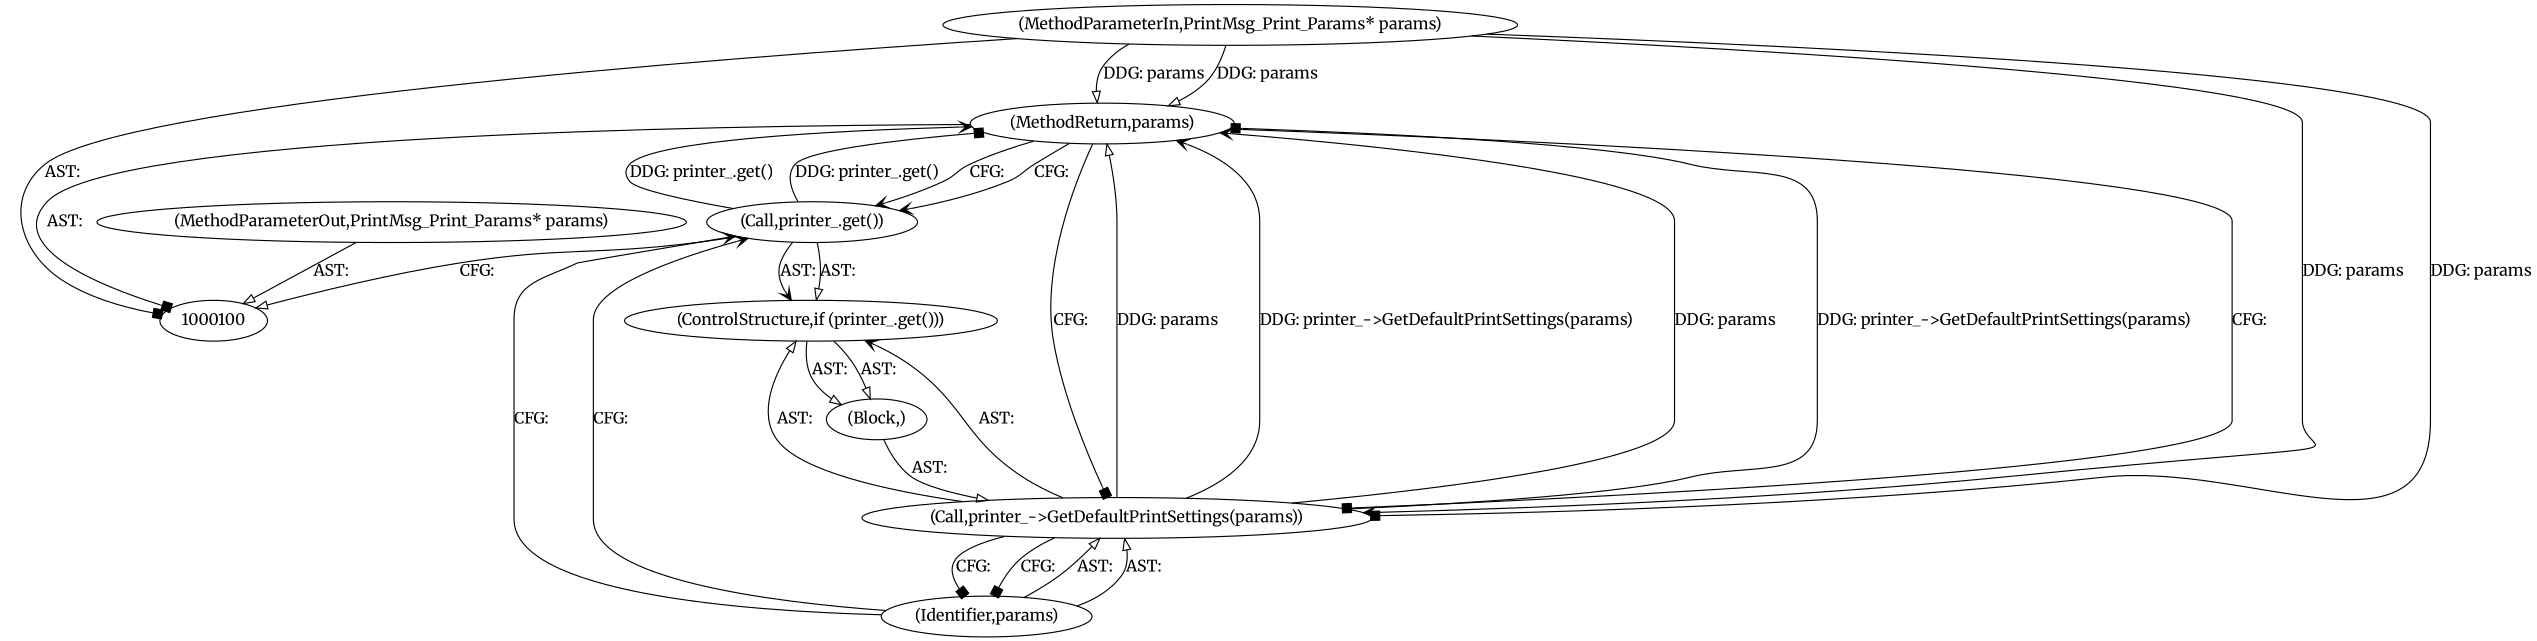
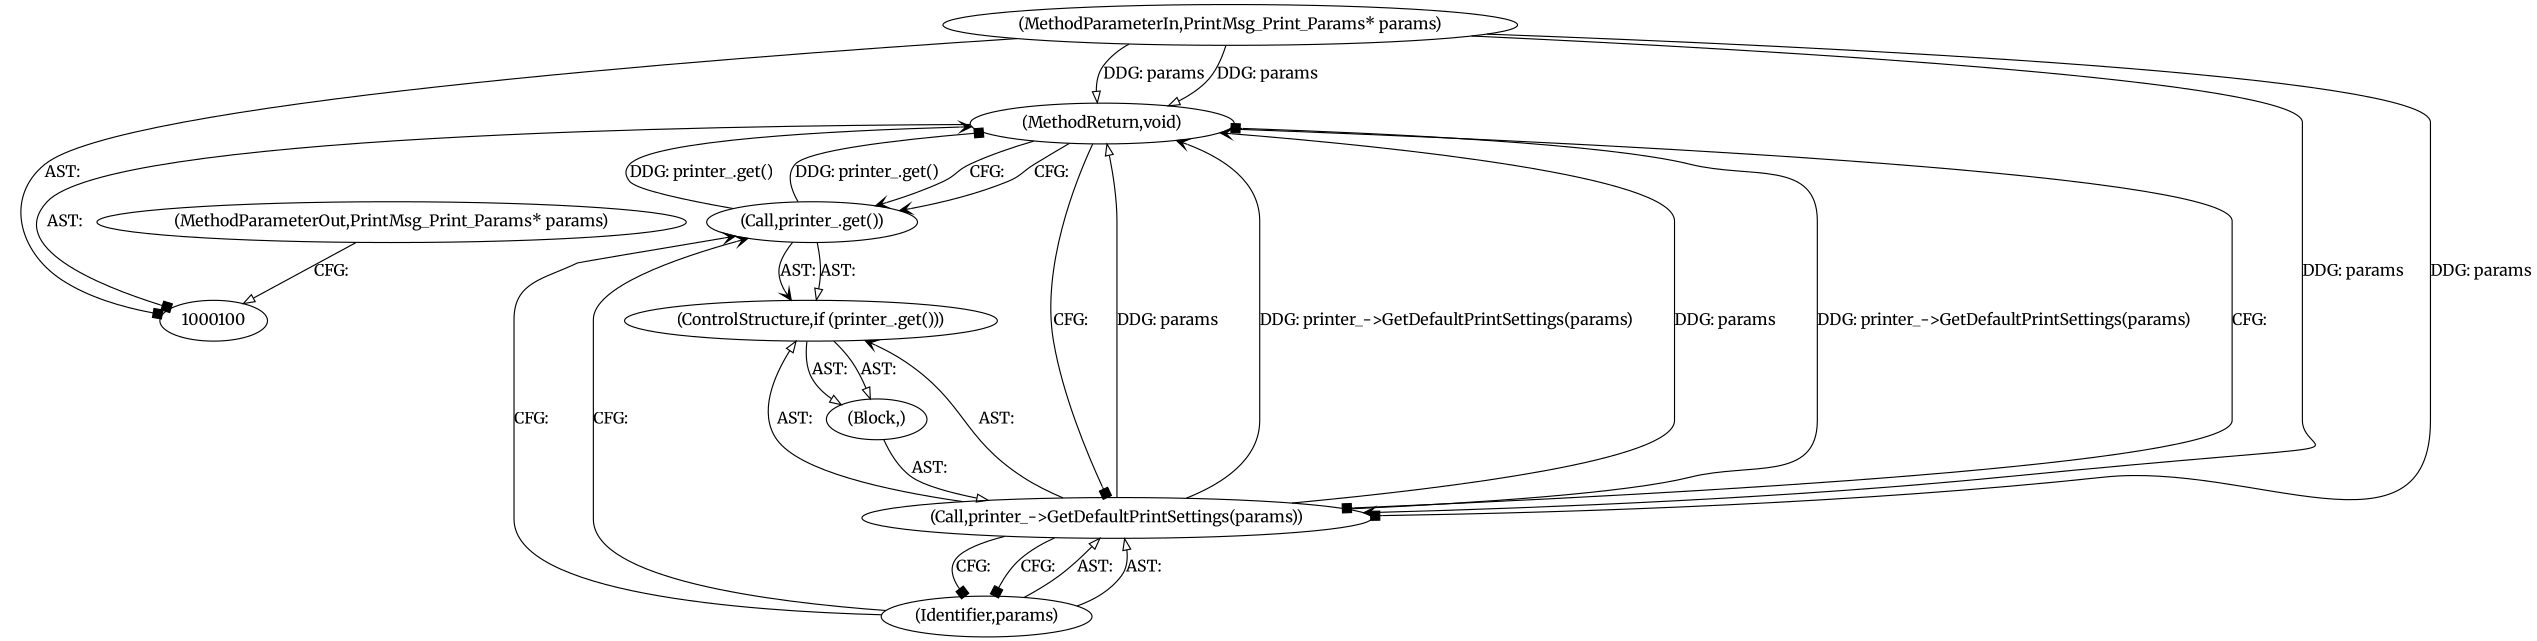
  digraph {
    fontname=Merriweather
    node [fontname=Merriweather]
    edge [arrowhead=onormal fontname=Merriweather]
-   n1 [label="(MethodReturn,params)"]
+   n1 [label="(MethodReturn,void)"]
    n2 [label="(Call,printer_.get())"]
    n3 [label="(Call,printer_->GetDefaultPrintSettings(params))"]
    1000100
    n5 [label="(ControlStructure,if (printer_.get()))"]
    n6 [label="(Identifier,params)"]
    n7 [label="(Block,)"]
    n8 [label="(MethodParameterIn,PrintMsg_Print_Params* params)"]
    n9 [label="(MethodParameterOut,PrintMsg_Print_Params* params)"]
    n1 -> n2 [arrowhead=vee label="CFG: "]
    n1 -> n2 [arrowhead=vee label="CFG: "]
    n1 -> n3 [arrowhead=box label="CFG: "]
    n1 -> n3 [arrowhead=box label="CFG: "]
    n1 -> 1000100 [arrowhead=box label="AST: "]
    n2 -> n1 [arrowhead=vee label="DDG: printer_.get()"]
    n2 -> n1 [arrowhead=box label="DDG: printer_.get()"]
-   n2 -> 1000100 [label="CFG: "]
    n2 -> n5 [arrowhead=vee label="AST: "]
    n2 -> n5 [label="AST: "]
    n3 -> n1 [arrowhead=box label="DDG: printer_->GetDefaultPrintSettings(params)"]
    n3 -> n1 [label="DDG: params"]
    n3 -> n1 [arrowhead=vee label="DDG: printer_->GetDefaultPrintSettings(params)"]
    n3 -> n1 [arrowhead=vee label="DDG: params"]
    n3 -> n5 [arrowhead=vee label="AST: "]
    n3 -> n5 [label="AST: "]
    n3 -> n6 [arrowhead=box label="CFG: "]
    n3 -> n6 [arrowhead=box label="CFG: "]
    n5 -> n7 [label="AST: "]
    n5 -> n7 [label="AST: "]
    n6 -> n2 [arrowhead=vee label="CFG: "]
    n6 -> n2 [arrowhead=vee label="CFG: "]
    n6 -> n3 [label="AST: "]
    n6 -> n3 [label="AST: "]
    n7 -> n3 [label="AST: "]
    n8 -> n1 [label="DDG: params"]
    n8 -> n1 [label="DDG: params"]
    n8 -> n3 [arrowhead=vee label="DDG: params"]
    n8 -> n3 [arrowhead=box label="DDG: params"]
    n8 -> 1000100 [arrowhead=box label="AST: "]
-   n9 -> 1000100 [label="AST: "]
+   n9 -> 1000100 [label="CFG: "]
  }
